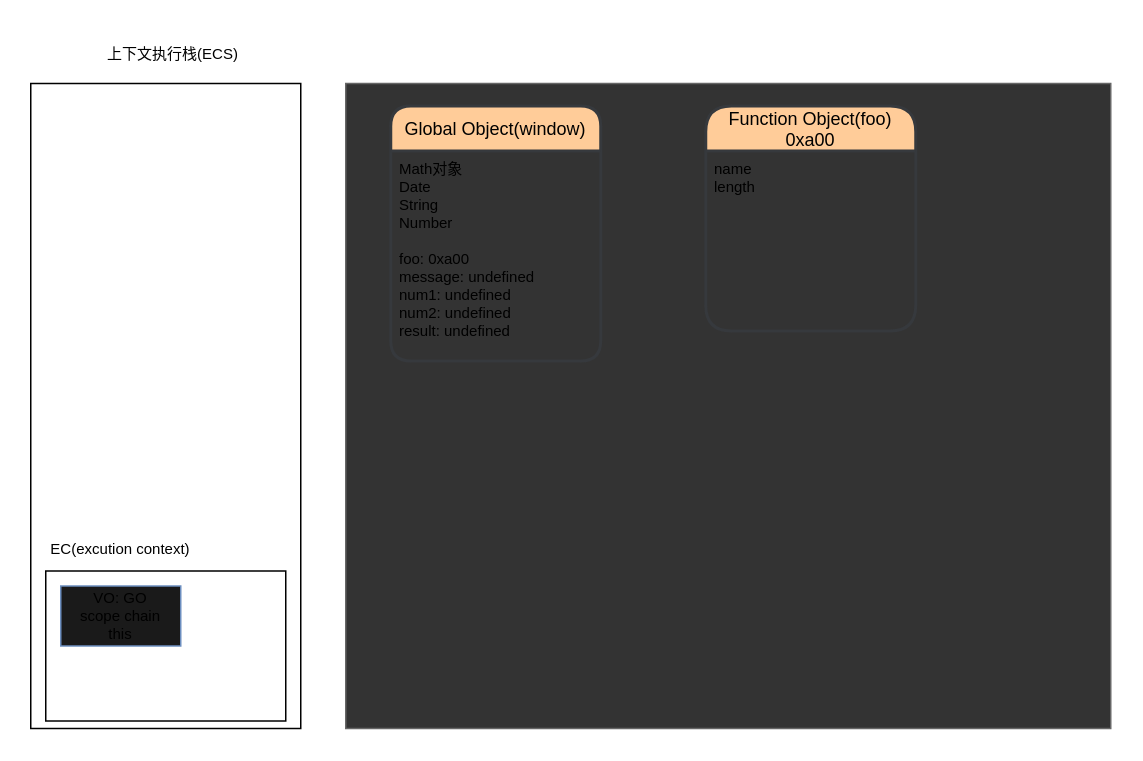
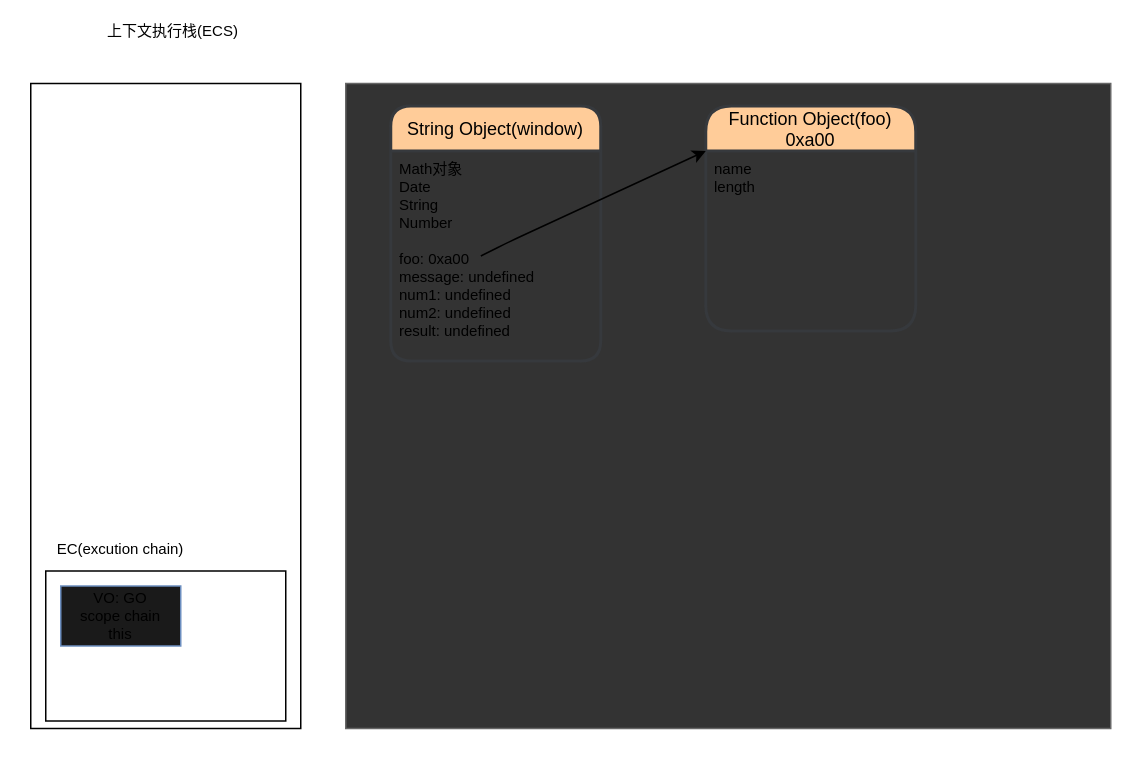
  <mxCell id="0" />
  <mxCell id="1" parent="0" />
  <mxCell id="2" value="" style="rounded=0;whiteSpace=wrap;html=1;" parent="1" vertex="1"><mxGeometry x="20" y="55" width="180" height="430" as="geometry" /></mxCell>
  <mxCell id="3" value="" style="rounded=0;whiteSpace=wrap;html=1;fillColor=#333333;strokeColor=#666666;fontColor=#333333;" parent="1" vertex="1"><mxGeometry x="230" y="55" width="510" height="430" as="geometry" /></mxCell>
- <mxCell id="4" value="Global Object(window)" style="swimlane;childLayout=stackLayout;horizontal=1;startSize=30;horizontalStack=0;rounded=1;fontSize=12;fontStyle=0;strokeWidth=2;resizeParent=0;resizeLast=1;shadow=0;dashed=0;align=center;fillColor=#ffcc99;strokeColor=#36393d;" parent="1" vertex="1"><mxGeometry x="260" y="70" width="140" height="170" as="geometry" /></mxCell>
+ <mxCell id="4" value="String Object(window)" style="swimlane;childLayout=stackLayout;horizontal=1;startSize=30;horizontalStack=0;rounded=1;fontSize=12;fontStyle=0;strokeWidth=2;resizeParent=0;resizeLast=1;shadow=0;dashed=0;align=center;fillColor=#ffcc99;strokeColor=#36393d;" parent="1" vertex="1"><mxGeometry x="260" y="70" width="140" height="170" as="geometry" /></mxCell>
  <mxCell id="5" value="Math对象&#10;Date&#10;String&#10;Number&#10;&#10;foo: 0xa00&#10;message: undefined&#10;num1: undefined&#10;num2: undefined&#10;result: undefined" style="align=left;strokeColor=none;fillColor=none;spacingLeft=4;fontSize=10;verticalAlign=top;resizable=0;rotatable=0;part=1;" parent="4" vertex="1"><mxGeometry y="30" width="140" height="140" as="geometry" /></mxCell>
- <mxCell id="6" value="上下文执行栈(ECS)" style="text;html=1;strokeColor=none;fillColor=none;align=center;verticalAlign=middle;whiteSpace=wrap;rounded=0;fontSize=10;" parent="1" vertex="1"><mxGeometry x="70" y="20" width="90" height="30" as="geometry" /></mxCell>
+ <mxCell id="6" value="上下文执行栈(ECS)" style="text;html=1;strokeColor=none;fillColor=none;align=center;verticalAlign=middle;whiteSpace=wrap;rounded=0;fontSize=10;" parent="1" vertex="1"><mxGeometry x="70" y="5" width="90" height="30" as="geometry" /></mxCell>
  <mxCell id="7" value="" style="rounded=0;whiteSpace=wrap;html=1;fontSize=10;" parent="1" vertex="1"><mxGeometry x="30" y="380" width="160" height="100" as="geometry" /></mxCell>
- <mxCell id="8" value="EC(excution context)" style="text;html=1;strokeColor=none;fillColor=none;align=center;verticalAlign=middle;whiteSpace=wrap;rounded=0;fontSize=10;" parent="1" vertex="1"><mxGeometry x="30" y="350" width="100" height="30" as="geometry" /></mxCell>
+ <mxCell id="8" value="EC(excution chain)" style="text;html=1;strokeColor=none;fillColor=none;align=center;verticalAlign=middle;whiteSpace=wrap;rounded=0;fontSize=10;" parent="1" vertex="1"><mxGeometry x="30" y="350" width="100" height="30" as="geometry" /></mxCell>
  <mxCell id="9" value="Function Object(foo)&#10;0xa00" style="swimlane;childLayout=stackLayout;horizontal=1;startSize=30;horizontalStack=0;rounded=1;fontSize=12;fontStyle=0;strokeWidth=2;resizeParent=0;resizeLast=1;shadow=0;dashed=0;align=center;fillColor=#ffcc99;strokeColor=#36393d;arcSize=19;" parent="1" vertex="1"><mxGeometry x="470" y="70" width="140" height="150" as="geometry" /></mxCell>
  <mxCell id="10" value="name&#10;length" style="align=left;strokeColor=none;fillColor=none;spacingLeft=4;fontSize=10;verticalAlign=top;resizable=0;rotatable=0;part=1;" parent="9" vertex="1"><mxGeometry y="30" width="140" height="120" as="geometry" /></mxCell>
  <mxCell id="11" value="VO: GO&lt;br&gt;scope chain&lt;br&gt;this" style="rounded=0;whiteSpace=wrap;html=1;fontSize=10;fillColor=#1A1A1A;strokeColor=#6c8ebf;" parent="1" vertex="1"><mxGeometry x="40" y="390" width="80" height="40" as="geometry" /></mxCell>
+ <mxCell id="12" value="" style="endArrow=classic;html=1;fontSize=10;entryX=0;entryY=0;entryDx=0;entryDy=0;exitX=0.429;exitY=0.5;exitDx=0;exitDy=0;exitPerimeter=0;" parent="1" source="5" target="10" edge="1"><mxGeometry width="50" height="50" relative="1" as="geometry"><mxPoint x="310" y="220" as="sourcePoint" /><mxPoint x="360" y="180" as="targetPoint" /><Array as="points"><mxPoint x="340" y="160" /></Array></mxGeometry></mxCell>
